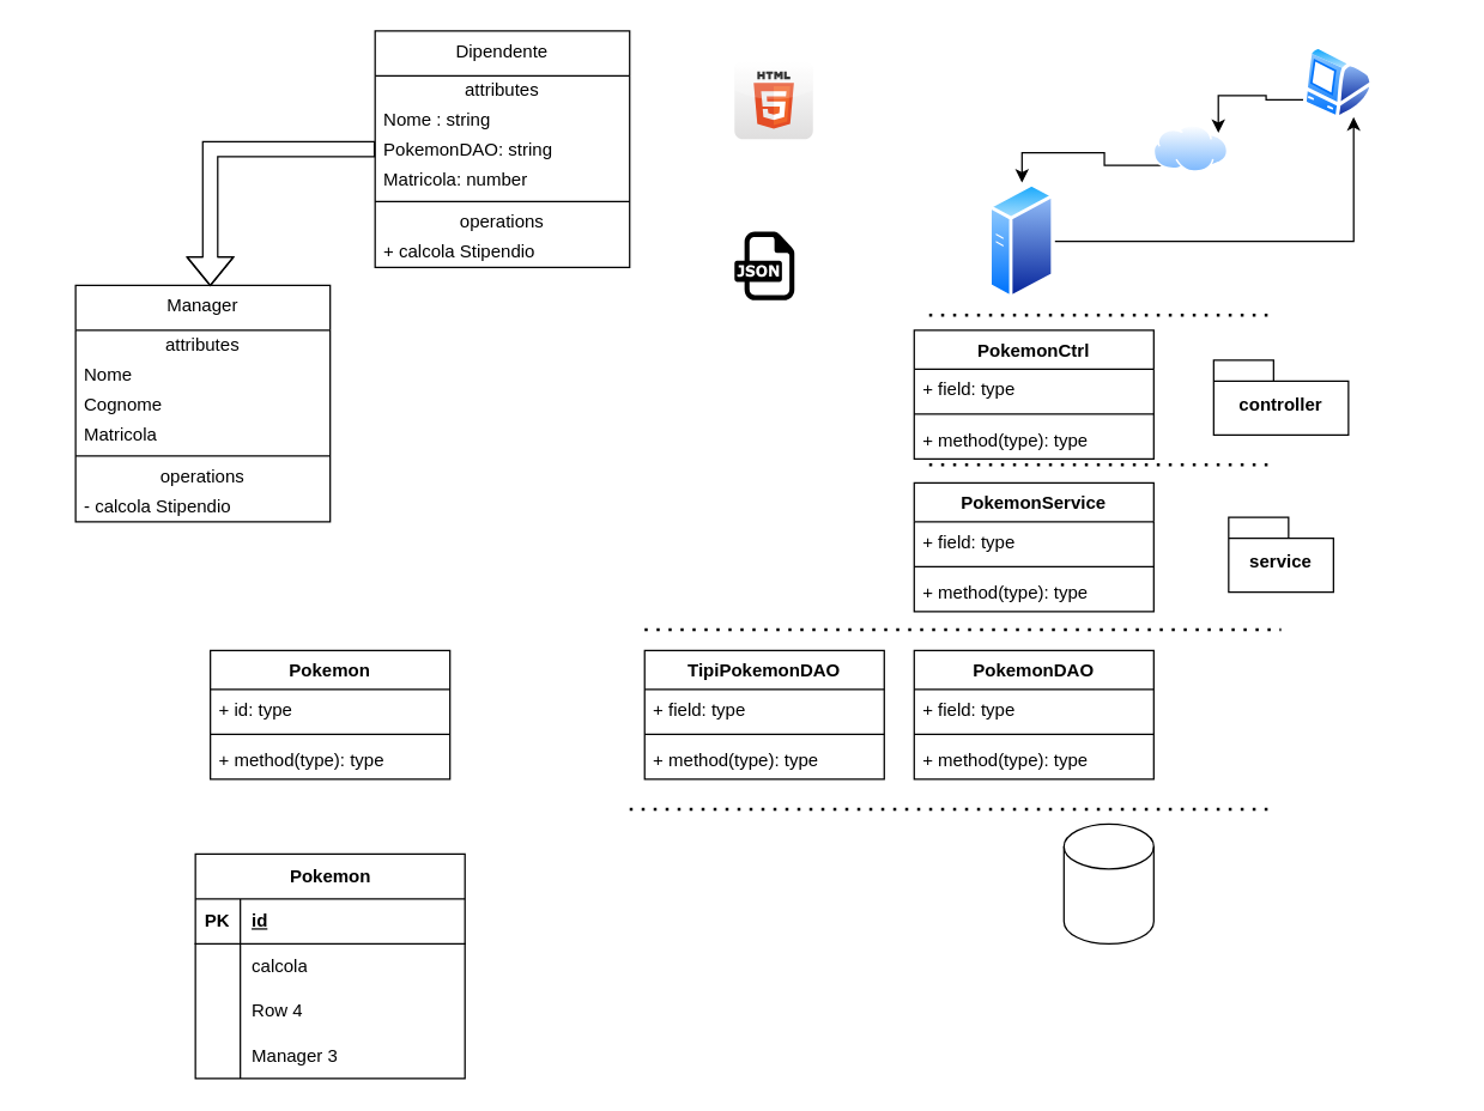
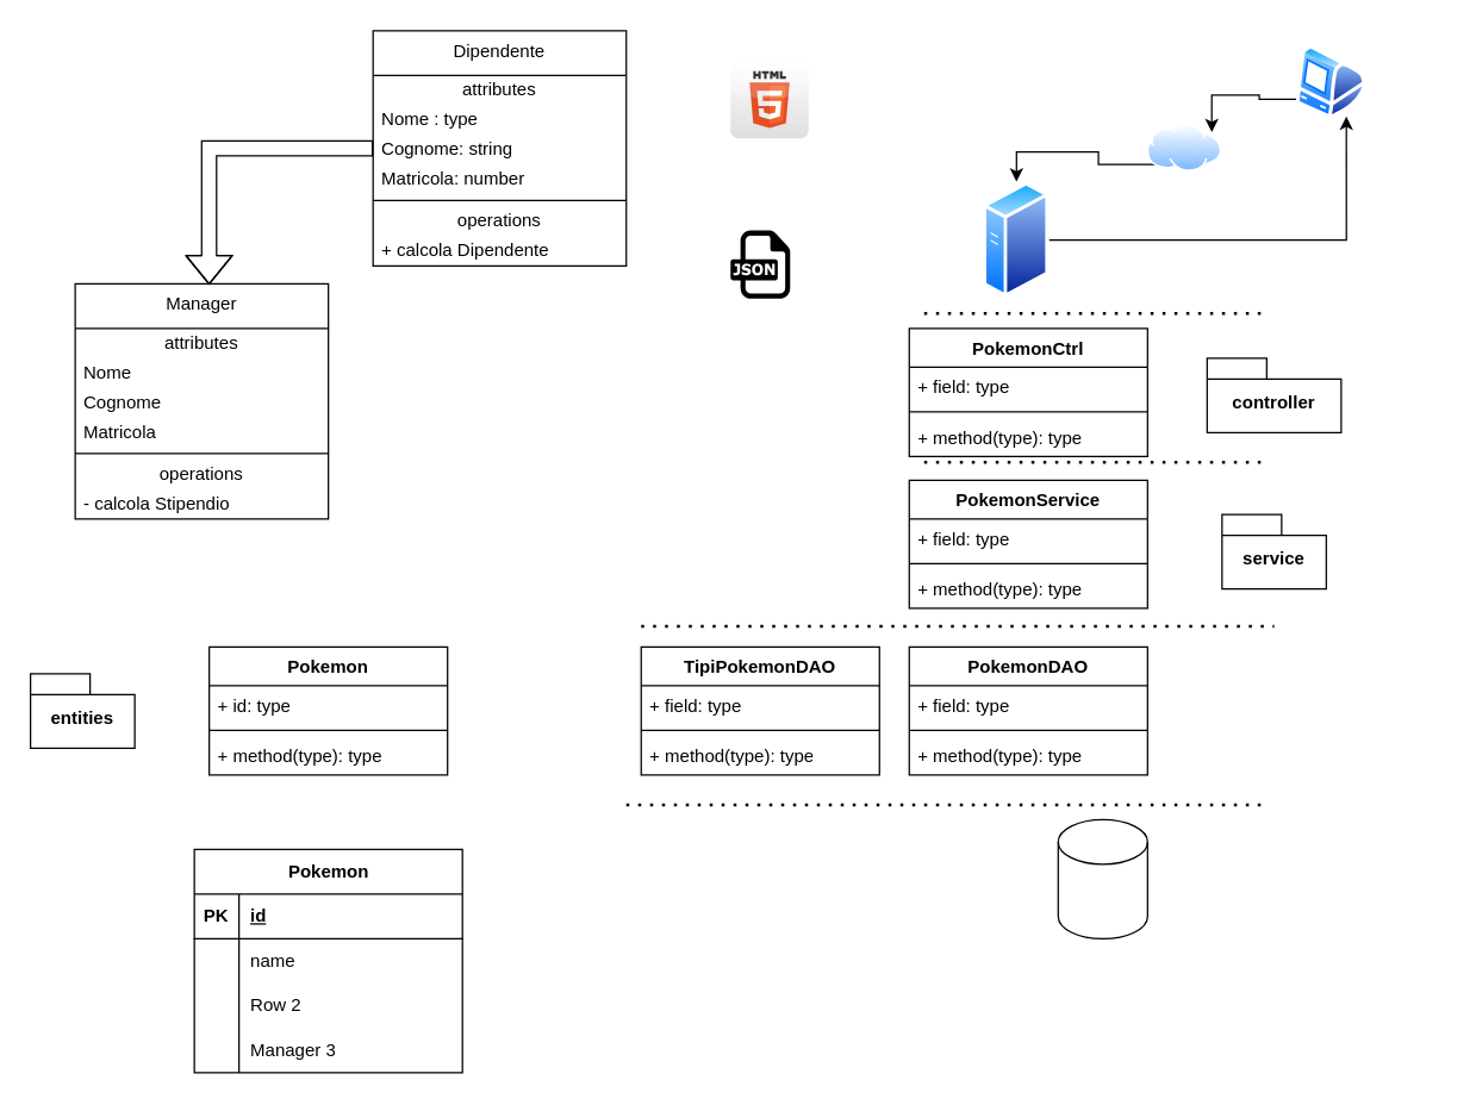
  <mxCell id="0" />
  <mxCell id="1" parent="0" />
  <mxCell id="2" value="Manager" style="swimlane;fontStyle=0;align=center;verticalAlign=top;childLayout=stackLayout;horizontal=1;startSize=30;horizontalStack=0;resizeParent=1;resizeParentMax=0;resizeLast=0;collapsible=0;marginBottom=0;html=1;whiteSpace=wrap;" parent="1" vertex="1"><mxGeometry x="50" y="190" width="170" height="158" as="geometry" /></mxCell>
  <mxCell id="3" value="attributes" style="text;html=1;strokeColor=none;fillColor=none;align=center;verticalAlign=middle;spacingLeft=4;spacingRight=4;overflow=hidden;rotatable=0;points=[[0,0.5],[1,0.5]];portConstraint=eastwest;whiteSpace=wrap;" parent="2" vertex="1"><mxGeometry y="30" width="170" height="20" as="geometry" /></mxCell>
  <mxCell id="4" value="Nome" style="text;html=1;strokeColor=none;fillColor=none;align=left;verticalAlign=middle;spacingLeft=4;spacingRight=4;overflow=hidden;rotatable=0;points=[[0,0.5],[1,0.5]];portConstraint=eastwest;whiteSpace=wrap;" parent="2" vertex="1"><mxGeometry y="50" width="170" height="20" as="geometry" /></mxCell>
  <mxCell id="5" value="Cognome" style="text;html=1;strokeColor=none;fillColor=none;align=left;verticalAlign=middle;spacingLeft=4;spacingRight=4;overflow=hidden;rotatable=0;points=[[0,0.5],[1,0.5]];portConstraint=eastwest;whiteSpace=wrap;" parent="2" vertex="1"><mxGeometry y="70" width="170" height="20" as="geometry" /></mxCell>
  <mxCell id="6" value="Matricola" style="text;html=1;strokeColor=none;fillColor=none;align=left;verticalAlign=middle;spacingLeft=4;spacingRight=4;overflow=hidden;rotatable=0;points=[[0,0.5],[1,0.5]];portConstraint=eastwest;whiteSpace=wrap;" parent="2" vertex="1"><mxGeometry y="90" width="170" height="20" as="geometry" /></mxCell>
  <mxCell id="7" value="" style="line;strokeWidth=1;fillColor=none;align=left;verticalAlign=middle;spacingTop=-1;spacingLeft=3;spacingRight=3;rotatable=0;labelPosition=right;points=[];portConstraint=eastwest;" parent="2" vertex="1"><mxGeometry y="110" width="170" height="8" as="geometry" /></mxCell>
  <mxCell id="8" value="operations" style="text;html=1;strokeColor=none;fillColor=none;align=center;verticalAlign=middle;spacingLeft=4;spacingRight=4;overflow=hidden;rotatable=0;points=[[0,0.5],[1,0.5]];portConstraint=eastwest;whiteSpace=wrap;" parent="2" vertex="1"><mxGeometry y="118" width="170" height="20" as="geometry" /></mxCell>
  <mxCell id="9" value="- calcola Stipendio" style="text;html=1;strokeColor=none;fillColor=none;align=left;verticalAlign=middle;spacingLeft=4;spacingRight=4;overflow=hidden;rotatable=0;points=[[0,0.5],[1,0.5]];portConstraint=eastwest;whiteSpace=wrap;" parent="2" vertex="1"><mxGeometry y="138" width="170" height="20" as="geometry" /></mxCell>
  <mxCell id="10" value="Dipendente" style="swimlane;fontStyle=0;align=center;verticalAlign=top;childLayout=stackLayout;horizontal=1;startSize=30;horizontalStack=0;resizeParent=1;resizeParentMax=0;resizeLast=0;collapsible=0;marginBottom=0;html=1;whiteSpace=wrap;" parent="1" vertex="1"><mxGeometry x="250" width="170" height="158" as="geometry" y="20" /></mxCell>
  <mxCell id="11" value="attributes" style="text;html=1;strokeColor=none;fillColor=none;align=center;verticalAlign=middle;spacingLeft=4;spacingRight=4;overflow=hidden;rotatable=0;points=[[0,0.5],[1,0.5]];portConstraint=eastwest;whiteSpace=wrap;" parent="10" vertex="1"><mxGeometry y="30" width="170" height="20" as="geometry" /></mxCell>
- <mxCell id="12" value="Nome : string" style="text;html=1;strokeColor=none;fillColor=none;align=left;verticalAlign=middle;spacingLeft=4;spacingRight=4;overflow=hidden;rotatable=0;points=[[0,0.5],[1,0.5]];portConstraint=eastwest;whiteSpace=wrap;" parent="10" vertex="1"><mxGeometry y="50" width="170" height="20" as="geometry" /></mxCell>
- <mxCell id="13" value="PokemonDAO: string" style="text;html=1;strokeColor=none;fillColor=none;align=left;verticalAlign=middle;spacingLeft=4;spacingRight=4;overflow=hidden;rotatable=0;points=[[0,0.5],[1,0.5]];portConstraint=eastwest;whiteSpace=wrap;" parent="10" vertex="1"><mxGeometry y="70" width="170" height="20" as="geometry" /></mxCell>
+ <mxCell id="12" value="Nome : type" style="text;html=1;strokeColor=none;fillColor=none;align=left;verticalAlign=middle;spacingLeft=4;spacingRight=4;overflow=hidden;rotatable=0;points=[[0,0.5],[1,0.5]];portConstraint=eastwest;whiteSpace=wrap;" parent="10" vertex="1"><mxGeometry y="50" width="170" height="20" as="geometry" /></mxCell>
+ <mxCell id="13" value="Cognome: string" style="text;html=1;strokeColor=none;fillColor=none;align=left;verticalAlign=middle;spacingLeft=4;spacingRight=4;overflow=hidden;rotatable=0;points=[[0,0.5],[1,0.5]];portConstraint=eastwest;whiteSpace=wrap;" parent="10" vertex="1"><mxGeometry y="70" width="170" height="20" as="geometry" /></mxCell>
  <mxCell id="14" value="Matricola: number" style="text;html=1;strokeColor=none;fillColor=none;align=left;verticalAlign=middle;spacingLeft=4;spacingRight=4;overflow=hidden;rotatable=0;points=[[0,0.5],[1,0.5]];portConstraint=eastwest;whiteSpace=wrap;" parent="10" vertex="1"><mxGeometry y="90" width="170" height="20" as="geometry" /></mxCell>
  <mxCell id="15" value="" style="line;strokeWidth=1;fillColor=none;align=left;verticalAlign=middle;spacingTop=-1;spacingLeft=3;spacingRight=3;rotatable=0;labelPosition=right;points=[];portConstraint=eastwest;" parent="10" vertex="1"><mxGeometry y="110" width="170" height="8" as="geometry" /></mxCell>
  <mxCell id="16" value="operations" style="text;html=1;strokeColor=none;fillColor=none;align=center;verticalAlign=middle;spacingLeft=4;spacingRight=4;overflow=hidden;rotatable=0;points=[[0,0.5],[1,0.5]];portConstraint=eastwest;whiteSpace=wrap;" parent="10" vertex="1"><mxGeometry y="118" width="170" height="20" as="geometry" /></mxCell>
- <mxCell id="17" value="+ calcola Stipendio" style="text;html=1;strokeColor=none;fillColor=none;align=left;verticalAlign=middle;spacingLeft=4;spacingRight=4;overflow=hidden;rotatable=0;points=[[0,0.5],[1,0.5]];portConstraint=eastwest;whiteSpace=wrap;" parent="10" vertex="1"><mxGeometry y="138" width="170" height="20" as="geometry" /></mxCell>
+ <mxCell id="17" value="+ calcola Dipendente" style="text;html=1;strokeColor=none;fillColor=none;align=left;verticalAlign=middle;spacingLeft=4;spacingRight=4;overflow=hidden;rotatable=0;points=[[0,0.5],[1,0.5]];portConstraint=eastwest;whiteSpace=wrap;" parent="10" vertex="1"><mxGeometry y="138" width="170" height="20" as="geometry" /></mxCell>
  <mxCell id="18" style="edgeStyle=orthogonalEdgeStyle;rounded=0;orthogonalLoop=1;jettySize=auto;html=1;entryX=0.529;entryY=0.004;entryDx=0;entryDy=0;entryPerimeter=0;shape=flexArrow;" parent="1" source="10" target="2" edge="1"><mxGeometry relative="1" as="geometry" /></mxCell>
  <mxCell id="19" value="" style="shape=cylinder3;whiteSpace=wrap;html=1;boundedLbl=1;backgroundOutline=1;size=15;" parent="1" vertex="1"><mxGeometry x="710" y="550" width="60" height="80" as="geometry" /></mxCell>
  <mxCell id="20" value="" style="endArrow=none;dashed=1;html=1;dashPattern=1 3;strokeWidth=2;rounded=0;" parent="1" edge="1"><mxGeometry width="50" height="50" relative="1" as="geometry"><mxPoint x="420" y="540" as="sourcePoint" /><mxPoint x="850" y="540" as="targetPoint" /></mxGeometry></mxCell>
  <mxCell id="21" value="PokemonDAO" style="swimlane;fontStyle=1;align=center;verticalAlign=top;childLayout=stackLayout;horizontal=1;startSize=26;horizontalStack=0;resizeParent=1;resizeParentMax=0;resizeLast=0;collapsible=1;marginBottom=0;whiteSpace=wrap;html=1;" parent="1" vertex="1"><mxGeometry x="610" y="434" width="160" height="86" as="geometry" /></mxCell>
  <mxCell id="22" value="+ field: type" style="text;strokeColor=none;fillColor=none;align=left;verticalAlign=top;spacingLeft=4;spacingRight=4;overflow=hidden;rotatable=0;points=[[0,0.5],[1,0.5]];portConstraint=eastwest;whiteSpace=wrap;html=1;" parent="21" vertex="1"><mxGeometry y="26" width="160" height="26" as="geometry" /></mxCell>
  <mxCell id="23" value="" style="line;strokeWidth=1;fillColor=none;align=left;verticalAlign=middle;spacingTop=-1;spacingLeft=3;spacingRight=3;rotatable=0;labelPosition=right;points=[];portConstraint=eastwest;strokeColor=inherit;" parent="21" vertex="1"><mxGeometry y="52" width="160" height="8" as="geometry" /></mxCell>
  <mxCell id="24" value="+ method(type): type" style="text;strokeColor=none;fillColor=none;align=left;verticalAlign=top;spacingLeft=4;spacingRight=4;overflow=hidden;rotatable=0;points=[[0,0.5],[1,0.5]];portConstraint=eastwest;whiteSpace=wrap;html=1;" parent="21" vertex="1"><mxGeometry y="60" width="160" height="26" as="geometry" /></mxCell>
  <mxCell id="25" value="" style="endArrow=none;dashed=1;html=1;dashPattern=1 3;strokeWidth=2;rounded=0;" parent="1" edge="1"><mxGeometry width="50" height="50" relative="1" as="geometry"><mxPoint x="430" y="420" as="sourcePoint" /><mxPoint x="855" y="420" as="targetPoint" /></mxGeometry></mxCell>
  <mxCell id="26" value="" style="endArrow=none;dashed=1;html=1;dashPattern=1 3;strokeWidth=2;rounded=0;" parent="1" edge="1"><mxGeometry width="50" height="50" relative="1" as="geometry"><mxPoint x="620" y="310" as="sourcePoint" /><mxPoint x="850" y="310" as="targetPoint" /></mxGeometry></mxCell>
  <mxCell id="27" value="service" style="shape=folder;fontStyle=1;spacingTop=10;tabWidth=40;tabHeight=14;tabPosition=left;html=1;whiteSpace=wrap;" parent="1" vertex="1"><mxGeometry x="820" y="345" width="70" height="50" as="geometry" /></mxCell>
  <mxCell id="28" value="PokemonService" style="swimlane;fontStyle=1;align=center;verticalAlign=top;childLayout=stackLayout;horizontal=1;startSize=26;horizontalStack=0;resizeParent=1;resizeParentMax=0;resizeLast=0;collapsible=1;marginBottom=0;whiteSpace=wrap;html=1;" parent="1" vertex="1"><mxGeometry x="610" y="322" width="160" height="86" as="geometry" /></mxCell>
  <mxCell id="29" value="+ field: type" style="text;strokeColor=none;fillColor=none;align=left;verticalAlign=top;spacingLeft=4;spacingRight=4;overflow=hidden;rotatable=0;points=[[0,0.5],[1,0.5]];portConstraint=eastwest;whiteSpace=wrap;html=1;" parent="28" vertex="1"><mxGeometry y="26" width="160" height="26" as="geometry" /></mxCell>
  <mxCell id="30" value="" style="line;strokeWidth=1;fillColor=none;align=left;verticalAlign=middle;spacingTop=-1;spacingLeft=3;spacingRight=3;rotatable=0;labelPosition=right;points=[];portConstraint=eastwest;strokeColor=inherit;" parent="28" vertex="1"><mxGeometry y="52" width="160" height="8" as="geometry" /></mxCell>
  <mxCell id="31" value="+ method(type): type" style="text;strokeColor=none;fillColor=none;align=left;verticalAlign=top;spacingLeft=4;spacingRight=4;overflow=hidden;rotatable=0;points=[[0,0.5],[1,0.5]];portConstraint=eastwest;whiteSpace=wrap;html=1;" parent="28" vertex="1"><mxGeometry y="60" width="160" height="26" as="geometry" /></mxCell>
  <mxCell id="32" value="TipiPokemonDAO" style="swimlane;fontStyle=1;align=center;verticalAlign=top;childLayout=stackLayout;horizontal=1;startSize=26;horizontalStack=0;resizeParent=1;resizeParentMax=0;resizeLast=0;collapsible=1;marginBottom=0;whiteSpace=wrap;html=1;" parent="1" vertex="1"><mxGeometry x="430" y="434" width="160" height="86" as="geometry" /></mxCell>
  <mxCell id="33" value="+ field: type" style="text;strokeColor=none;fillColor=none;align=left;verticalAlign=top;spacingLeft=4;spacingRight=4;overflow=hidden;rotatable=0;points=[[0,0.5],[1,0.5]];portConstraint=eastwest;whiteSpace=wrap;html=1;" parent="32" vertex="1"><mxGeometry y="26" width="160" height="26" as="geometry" /></mxCell>
  <mxCell id="34" value="" style="line;strokeWidth=1;fillColor=none;align=left;verticalAlign=middle;spacingTop=-1;spacingLeft=3;spacingRight=3;rotatable=0;labelPosition=right;points=[];portConstraint=eastwest;strokeColor=inherit;" parent="32" vertex="1"><mxGeometry y="52" width="160" height="8" as="geometry" /></mxCell>
  <mxCell id="35" value="+ method(type): type" style="text;strokeColor=none;fillColor=none;align=left;verticalAlign=top;spacingLeft=4;spacingRight=4;overflow=hidden;rotatable=0;points=[[0,0.5],[1,0.5]];portConstraint=eastwest;whiteSpace=wrap;html=1;" parent="32" vertex="1"><mxGeometry y="60" width="160" height="26" as="geometry" /></mxCell>
  <mxCell id="36" value="" style="endArrow=none;dashed=1;html=1;dashPattern=1 3;strokeWidth=2;rounded=0;" parent="1" edge="1"><mxGeometry width="50" height="50" relative="1" as="geometry"><mxPoint x="620" y="210" as="sourcePoint" /><mxPoint x="850" y="210" as="targetPoint" /></mxGeometry></mxCell>
  <mxCell id="37" value="controller" style="shape=folder;fontStyle=1;spacingTop=10;tabWidth=40;tabHeight=14;tabPosition=left;html=1;whiteSpace=wrap;" parent="1" vertex="1"><mxGeometry x="810" y="240" width="90" height="50" as="geometry" /></mxCell>
  <mxCell id="38" value="PokemonCtrl" style="swimlane;fontStyle=1;align=center;verticalAlign=top;childLayout=stackLayout;horizontal=1;startSize=26;horizontalStack=0;resizeParent=1;resizeParentMax=0;resizeLast=0;collapsible=1;marginBottom=0;whiteSpace=wrap;html=1;" parent="1" vertex="1"><mxGeometry x="610" y="220" width="160" height="86" as="geometry" /></mxCell>
  <mxCell id="39" value="+ field: type" style="text;strokeColor=none;fillColor=none;align=left;verticalAlign=top;spacingLeft=4;spacingRight=4;overflow=hidden;rotatable=0;points=[[0,0.5],[1,0.5]];portConstraint=eastwest;whiteSpace=wrap;html=1;" parent="38" vertex="1"><mxGeometry y="26" width="160" height="26" as="geometry" /></mxCell>
  <mxCell id="40" value="" style="line;strokeWidth=1;fillColor=none;align=left;verticalAlign=middle;spacingTop=-1;spacingLeft=3;spacingRight=3;rotatable=0;labelPosition=right;points=[];portConstraint=eastwest;strokeColor=inherit;" parent="38" vertex="1"><mxGeometry y="52" width="160" height="8" as="geometry" /></mxCell>
  <mxCell id="41" value="+ method(type): type" style="text;strokeColor=none;fillColor=none;align=left;verticalAlign=top;spacingLeft=4;spacingRight=4;overflow=hidden;rotatable=0;points=[[0,0.5],[1,0.5]];portConstraint=eastwest;whiteSpace=wrap;html=1;" parent="38" vertex="1"><mxGeometry y="60" width="160" height="26" as="geometry" /></mxCell>
  <mxCell id="42" style="edgeStyle=orthogonalEdgeStyle;rounded=0;orthogonalLoop=1;jettySize=auto;html=1;exitX=0;exitY=0.75;exitDx=0;exitDy=0;entryX=1;entryY=0;entryDx=0;entryDy=0;" parent="1" source="43" target="48" edge="1"><mxGeometry relative="1" as="geometry" /></mxCell>
  <mxCell id="43" value="" style="image;aspect=fixed;perimeter=ellipsePerimeter;html=1;align=center;shadow=0;dashed=0;spacingTop=3;image=img/lib/active_directory/mac_client.svg;" parent="1" vertex="1"><mxGeometry x="870" y="30" width="47" height="50" as="geometry" /></mxCell>
  <mxCell id="44" value="" style="dashed=0;outlineConnect=0;html=1;align=center;labelPosition=center;verticalLabelPosition=bottom;verticalAlign=top;shape=mxgraph.webicons.html5;gradientColor=#DFDEDE" parent="1" vertex="1"><mxGeometry x="490" y="40" width="52.4" height="52.4" as="geometry" /></mxCell>
  <mxCell id="45" style="edgeStyle=orthogonalEdgeStyle;rounded=0;orthogonalLoop=1;jettySize=auto;html=1;exitX=1;exitY=0.5;exitDx=0;exitDy=0;entryX=0.75;entryY=1;entryDx=0;entryDy=0;" parent="1" source="46" target="43" edge="1"><mxGeometry relative="1" as="geometry" /></mxCell>
  <mxCell id="46" value="" style="image;aspect=fixed;perimeter=ellipsePerimeter;html=1;align=center;shadow=0;dashed=0;spacingTop=3;image=img/lib/active_directory/generic_server.svg;" parent="1" vertex="1"><mxGeometry x="660" y="121.43" width="44" height="78.57" as="geometry" /></mxCell>
  <mxCell id="47" style="edgeStyle=orthogonalEdgeStyle;rounded=0;orthogonalLoop=1;jettySize=auto;html=1;exitX=0;exitY=1;exitDx=0;exitDy=0;" parent="1" source="48" target="46" edge="1"><mxGeometry relative="1" as="geometry" /></mxCell>
  <mxCell id="48" value="" style="image;aspect=fixed;perimeter=ellipsePerimeter;html=1;align=center;shadow=0;dashed=0;spacingTop=3;image=img/lib/active_directory/internet_cloud.svg;" parent="1" vertex="1"><mxGeometry x="770" y="83.25" width="50" height="31.5" as="geometry" /></mxCell>
  <mxCell id="49" value="Pokemon" style="swimlane;fontStyle=1;align=center;verticalAlign=top;childLayout=stackLayout;horizontal=1;startSize=26;horizontalStack=0;resizeParent=1;resizeParentMax=0;resizeLast=0;collapsible=1;marginBottom=0;whiteSpace=wrap;html=1;" parent="1" vertex="1"><mxGeometry x="140" y="434" width="160" height="86" as="geometry" /></mxCell>
  <mxCell id="50" value="+ id: type" style="text;strokeColor=none;fillColor=none;align=left;verticalAlign=top;spacingLeft=4;spacingRight=4;overflow=hidden;rotatable=0;points=[[0,0.5],[1,0.5]];portConstraint=eastwest;whiteSpace=wrap;html=1;" parent="49" vertex="1"><mxGeometry y="26" width="160" height="26" as="geometry" /></mxCell>
  <mxCell id="51" value="" style="line;strokeWidth=1;fillColor=none;align=left;verticalAlign=middle;spacingTop=-1;spacingLeft=3;spacingRight=3;rotatable=0;labelPosition=right;points=[];portConstraint=eastwest;strokeColor=inherit;" parent="49" vertex="1"><mxGeometry y="52" width="160" height="8" as="geometry" /></mxCell>
  <mxCell id="52" value="+ method(type): type" style="text;strokeColor=none;fillColor=none;align=left;verticalAlign=top;spacingLeft=4;spacingRight=4;overflow=hidden;rotatable=0;points=[[0,0.5],[1,0.5]];portConstraint=eastwest;whiteSpace=wrap;html=1;" parent="49" vertex="1"><mxGeometry y="60" width="160" height="26" as="geometry" /></mxCell>
  <mxCell id="53" value="Pokemon" style="shape=table;startSize=30;container=1;collapsible=1;childLayout=tableLayout;fixedRows=1;rowLines=0;fontStyle=1;align=center;resizeLast=1;html=1;" parent="1" vertex="1"><mxGeometry x="130" y="570" width="180" height="150" as="geometry" /></mxCell>
  <mxCell id="54" value="" style="shape=tableRow;horizontal=0;startSize=0;swimlaneHead=0;swimlaneBody=0;fillColor=none;collapsible=0;dropTarget=0;points=[[0,0.5],[1,0.5]];portConstraint=eastwest;top=0;left=0;right=0;bottom=1;" parent="53" vertex="1"><mxGeometry y="30" width="180" height="30" as="geometry" /></mxCell>
  <mxCell id="55" value="PK" style="shape=partialRectangle;connectable=0;fillColor=none;top=0;left=0;bottom=0;right=0;fontStyle=1;overflow=hidden;whiteSpace=wrap;html=1;" parent="54" vertex="1"><mxGeometry width="30" height="30" as="geometry"><mxRectangle width="30" height="30" as="alternateBounds" /></mxGeometry></mxCell>
  <mxCell id="56" value="id" style="shape=partialRectangle;connectable=0;fillColor=none;top=0;left=0;bottom=0;right=0;align=left;spacingLeft=6;fontStyle=5;overflow=hidden;whiteSpace=wrap;html=1;" parent="54" vertex="1"><mxGeometry x="30" width="150" height="30" as="geometry"><mxRectangle width="150" height="30" as="alternateBounds" /></mxGeometry></mxCell>
  <mxCell id="57" value="" style="shape=tableRow;horizontal=0;startSize=0;swimlaneHead=0;swimlaneBody=0;fillColor=none;collapsible=0;dropTarget=0;points=[[0,0.5],[1,0.5]];portConstraint=eastwest;top=0;left=0;right=0;bottom=0;" parent="53" vertex="1"><mxGeometry y="60" width="180" height="30" as="geometry" /></mxCell>
  <mxCell id="58" value="" style="shape=partialRectangle;connectable=0;fillColor=none;top=0;left=0;bottom=0;right=0;editable=1;overflow=hidden;whiteSpace=wrap;html=1;" parent="57" vertex="1"><mxGeometry width="30" height="30" as="geometry"><mxRectangle width="30" height="30" as="alternateBounds" /></mxGeometry></mxCell>
- <mxCell id="59" value="calcola" style="shape=partialRectangle;connectable=0;fillColor=none;top=0;left=0;bottom=0;right=0;align=left;spacingLeft=6;overflow=hidden;whiteSpace=wrap;html=1;" parent="57" vertex="1"><mxGeometry x="30" width="150" height="30" as="geometry"><mxRectangle width="150" height="30" as="alternateBounds" /></mxGeometry></mxCell>
+ <mxCell id="59" value="name" style="shape=partialRectangle;connectable=0;fillColor=none;top=0;left=0;bottom=0;right=0;align=left;spacingLeft=6;overflow=hidden;whiteSpace=wrap;html=1;" parent="57" vertex="1"><mxGeometry x="30" width="150" height="30" as="geometry"><mxRectangle width="150" height="30" as="alternateBounds" /></mxGeometry></mxCell>
  <mxCell id="60" value="" style="shape=tableRow;horizontal=0;startSize=0;swimlaneHead=0;swimlaneBody=0;fillColor=none;collapsible=0;dropTarget=0;points=[[0,0.5],[1,0.5]];portConstraint=eastwest;top=0;left=0;right=0;bottom=0;" parent="53" vertex="1"><mxGeometry y="90" width="180" height="30" as="geometry" /></mxCell>
  <mxCell id="61" value="" style="shape=partialRectangle;connectable=0;fillColor=none;top=0;left=0;bottom=0;right=0;editable=1;overflow=hidden;whiteSpace=wrap;html=1;" parent="60" vertex="1"><mxGeometry width="30" height="30" as="geometry"><mxRectangle width="30" height="30" as="alternateBounds" /></mxGeometry></mxCell>
- <mxCell id="62" value="Row 4" style="shape=partialRectangle;connectable=0;fillColor=none;top=0;left=0;bottom=0;right=0;align=left;spacingLeft=6;overflow=hidden;whiteSpace=wrap;html=1;" parent="60" vertex="1"><mxGeometry x="30" width="150" height="30" as="geometry"><mxRectangle width="150" height="30" as="alternateBounds" /></mxGeometry></mxCell>
+ <mxCell id="62" value="Row 2" style="shape=partialRectangle;connectable=0;fillColor=none;top=0;left=0;bottom=0;right=0;align=left;spacingLeft=6;overflow=hidden;whiteSpace=wrap;html=1;" parent="60" vertex="1"><mxGeometry x="30" width="150" height="30" as="geometry"><mxRectangle width="150" height="30" as="alternateBounds" /></mxGeometry></mxCell>
  <mxCell id="63" value="" style="shape=tableRow;horizontal=0;startSize=0;swimlaneHead=0;swimlaneBody=0;fillColor=none;collapsible=0;dropTarget=0;points=[[0,0.5],[1,0.5]];portConstraint=eastwest;top=0;left=0;right=0;bottom=0;" parent="53" vertex="1"><mxGeometry y="120" width="180" height="30" as="geometry" /></mxCell>
  <mxCell id="64" value="" style="shape=partialRectangle;connectable=0;fillColor=none;top=0;left=0;bottom=0;right=0;editable=1;overflow=hidden;whiteSpace=wrap;html=1;" parent="63" vertex="1"><mxGeometry width="30" height="30" as="geometry"><mxRectangle width="30" height="30" as="alternateBounds" /></mxGeometry></mxCell>
  <mxCell id="65" value="Manager 3" style="shape=partialRectangle;connectable=0;fillColor=none;top=0;left=0;bottom=0;right=0;align=left;spacingLeft=6;overflow=hidden;whiteSpace=wrap;html=1;" parent="63" vertex="1"><mxGeometry x="30" width="150" height="30" as="geometry"><mxRectangle width="150" height="30" as="alternateBounds" /></mxGeometry></mxCell>
+ <mxCell id="66" value="entities" style="shape=folder;fontStyle=1;spacingTop=10;tabWidth=40;tabHeight=14;tabPosition=left;html=1;whiteSpace=wrap;" parent="1" vertex="1"><mxGeometry x="20" y="452" width="70" height="50" as="geometry" /></mxCell>
  <mxCell id="67" value="" style="dashed=0;outlineConnect=0;html=1;align=center;labelPosition=center;verticalLabelPosition=bottom;verticalAlign=top;shape=mxgraph.weblogos.json" parent="1" vertex="1"><mxGeometry x="490" y="154.2" width="40" height="45.8" as="geometry" /></mxCell>
  <mxCell id="68" value="" style="shape=image;html=1;verticalAlign=top;verticalLabelPosition=bottom;labelBackgroundColor=#ffffff;imageAspect=0;aspect=fixed;image=https://cdn4.iconfinder.com/data/icons/scripting-and-programming-languages/512/js-128.png" parent="1" vertex="1"><mxGeometry x="921" y="30" width="48" height="48" as="geometry" /></mxCell>
